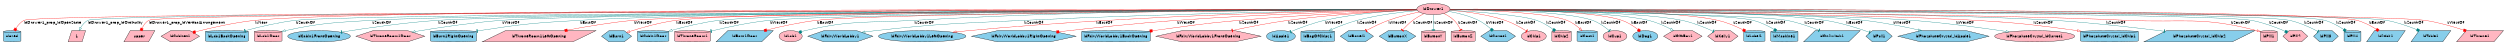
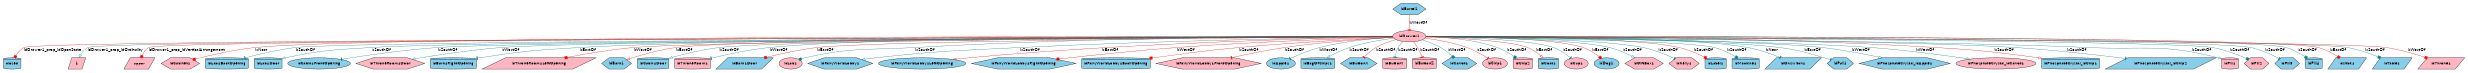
  strict digraph {
    fontname=Lato
    node [fillcolor=skyblue fontname=Lato node_type=entity_node shape=cylinder style=filled]
    edge [arrowhead=box color=teal edge_type=relationship fontname=Lato]
    idDrawer1 [fillcolor=lightpink shape=ellipse]
    closed [node_type=property_node]
    1 [fillcolor=lightpink node_type=property_node shape=parallelogram]
    upper [fillcolor=lightpink node_type=property_node shape=parallelogram]
    idCabinet1 [fillcolor=lightpink shape=hexagon]
    idLab1BackOpening
-   idLab1Door [fillcolor=lightpink]
+   idLab1Door
    idCabin1FrontOpening [shape=ellipse]
    idThroneRoom1Door [fillcolor=lightpink shape=hexagon]
    idBarn1RightOpening
    idThroneRoom1LeftOpening [fillcolor=lightpink shape=parallelogram]
    idBarn1 [shape=hexagon]
    idCabin1Door
    idThroneRoom1 [fillcolor=lightpink]
    idBarn1Door [shape=parallelogram]
    idLab1 [fillcolor=lightpink shape=ellipse]
    idFairyWorldLobby1 [shape=hexagon]
    idFairyWorldLobby1LeftOpening [shape=ellipse]
    idFairyWorldLobby1RightOpening [shape=hexagon]
    idFairyWorldLobby1BackOpening
    idFairyWorldLobby1FrontOpening [fillcolor=lightpink shape=hexagon]
    idApple1 [shape=ellipse]
    idBagOfChips1
    idBarrel1 [shape=hexagon]
    idButtonX [shape=hexagon]
    idButtonY [fillcolor=lightpink]
    idButtonZ [fillcolor=lightpink]
    idCarrot1 [shape=hexagon]
    idChip1 [fillcolor=lightpink shape=ellipse]
    idChip2 [fillcolor=lightpink]
    idCoat1
    idCup1 [fillcolor=lightpink shape=ellipse]
    idDog1 [shape=ellipse]
    idGiftBox1 [fillcolor=lightpink shape=hexagon]
    idKelly1 [fillcolor=lightpink shape=hexagon]
    idLabel1
    idMachine1
    idOnSwitch1 [shape=parallelogram]
    idPail1 [shape=hexagon]
    idPhosphateCrystal_idApple1 [shape=hexagon]
    idPhosphateCrystal_idCarrot1 [fillcolor=lightpink shape=ellipse]
    idPhosphateCrystal_idChip1
    idPhosphateCrystal_idChip2 [shape=parallelogram]
    idPill1 [fillcolor=lightpink]
    idPill2 [fillcolor=lightpink shape=hexagon]
    idPill3 [shape=hexagon]
    idPill4
    idStick1 [shape=parallelogram]
    idTable1 [shape=parallelogram]
    idThrone1 [fillcolor=lightpink shape=parallelogram]
    idDrawer1 -> closed [color=red edge_type=property label=idDrawer1_prop_idOpenState]
    idDrawer1 -> 1 [arrowhead=onormal edge_type=property label=idDrawer1_prop_idOrdinality]
    idDrawer1 -> upper [color=red edge_type=property label=idDrawer1_prop_idVerticalArrangement]
    idDrawer1 -> idCabinet1 [color=red label=isNear]
    idDrawer1 -> idLab1BackOpening [arrowhead=tee label=isSouthOf]
    idDrawer1 -> idLab1Door [arrowhead=onormal label=isSouthOf]
    idDrawer1 -> idCabin1FrontOpening [arrowhead=tee label=isSouthOf]
    idDrawer1 -> idThroneRoom1Door [arrowhead=onormal label=isWestOf]
    idDrawer1 -> idBarn1RightOpening [arrowhead=tee label=isEastOf]
    idDrawer1 -> idThroneRoom1LeftOpening [color=red label=isWestOf]
    idDrawer1 -> idBarn1 [arrowhead=onormal color=red label=isEastOf]
    idDrawer1 -> idCabin1Door [arrowhead=onormal label=isSouthOf]
    idDrawer1 -> idThroneRoom1 [arrowhead=tee label=isWestOf]
    idDrawer1 -> idBarn1Door [color=red label=isEastOf]
    idDrawer1 -> idLab1 [label=isSouthOf]
    idDrawer1 -> idFairyWorldLobby1 [arrowhead=onormal label=isSouthOf]
    idDrawer1 -> idFairyWorldLobby1LeftOpening [arrowhead=onormal color=red label=isEastOf]
    idDrawer1 -> idFairyWorldLobby1RightOpening [color=red label=isWestOf]
    idDrawer1 -> idFairyWorldLobby1BackOpening [color=red label=isSouthOf]
    idDrawer1 -> idFairyWorldLobby1FrontOpening [arrowhead=tee color=red label=isSouthOf]
    idDrawer1 -> idApple1 [arrowhead=tee label=isWestOf]
    idDrawer1 -> idBagOfChips1 [arrowhead=onormal label=isSouthOf]
-   idDrawer1 -> idBarrel1 [arrowhead=tee color=red label=isWestOf]
+   idBarrel1 -> idDrawer1 [arrowhead=tee color=red label=isWestOf]
    idDrawer1 -> idButtonX [arrowhead=tee color=red label=isSouthOf]
    idDrawer1 -> idButtonY [arrowhead=tee label=isSouthOf]
    idDrawer1 -> idButtonZ [arrowhead=tee color=red label=isSouthOf]
    idDrawer1 -> idCarrot1 [label=isWestOf]
    idDrawer1 -> idChip1 [arrowhead=tee color=red label=isSouthOf]
    idDrawer1 -> idChip2 [label=isSouthOf]
    idDrawer1 -> idCoat1 [arrowhead=onormal color=red label=isEastOf]
    idDrawer1 -> idCup1 [arrowhead=tee label=isSouthOf]
    idDrawer1 -> idDog1 [color=red label=isEastOf]
    idDrawer1 -> idGiftBox1 [arrowhead=onormal label=isSouthOf]
    idDrawer1 -> idKelly1 [arrowhead=tee label=isSouthOf]
    idDrawer1 -> idLabel1 [color=red label=isSouthOf]
    idDrawer1 -> idMachine1 [label=isSouthOf]
-   idDrawer1 -> idOnSwitch1 [arrowhead=tee label=isSouthOf]
+   idDrawer1 -> idOnSwitch1 [arrowhead=tee label=isNear]
    idDrawer1 -> idPail1 [arrowhead=tee label=isEastOf]
    idDrawer1 -> idPhosphateCrystal_idApple1 [arrowhead=onormal label=isWestOf]
    idDrawer1 -> idPhosphateCrystal_idCarrot1 [arrowhead=onormal label=isWestOf]
    idDrawer1 -> idPhosphateCrystal_idChip1 [arrowhead=onormal color=red label=isSouthOf]
    idDrawer1 -> idPhosphateCrystal_idChip2 [arrowhead=tee label=isSouthOf]
-   idDrawer1 -> idPill1 [arrowhead=onormal color=red label=isSouthOf]
+   idDrawer1 -> idPill1 [arrowhead=onormal label=isSouthOf]
    idDrawer1 -> idPill2 [label=isSouthOf]
    idDrawer1 -> idPill3 [arrowhead=tee label=isSouthOf]
    idDrawer1 -> idPill4 [label=isSouthOf]
    idDrawer1 -> idStick1 [color=red label=isEastOf]
    idDrawer1 -> idTable1 [label=isSouthOf]
    idDrawer1 -> idThrone1 [color=red label=isWestOf]
  }
